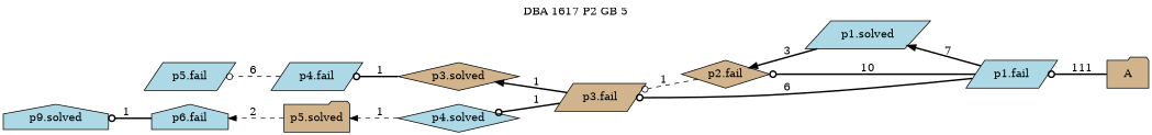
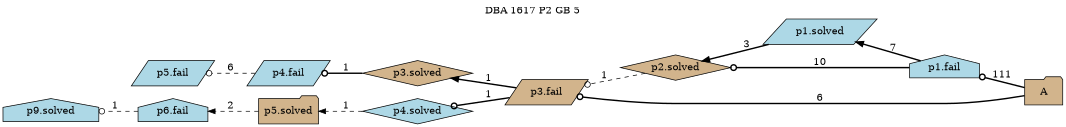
  digraph {
    label=" DBA 1617 P2 GB 5 "
    labelloc=tl
    rankdir=RL
    node [fillcolor=lightblue shape=parallelogram style=filled]
    edge [arrowhead=odot style=bold]
    n1 [fillcolor=tan label=A shape=folder]
-   n2 [label="p1.fail"]
+   n2 [label="p1.fail" shape=house]
    n3 [label="p1.solved"]
-   n4 [fillcolor=tan label="p2.fail" shape=diamond]
+   n4 [fillcolor=tan label="p2.solved" shape=diamond]
    n5 [fillcolor=tan label="p3.fail"]
    n6 [fillcolor=tan label="p3.solved" shape=diamond]
    n7 [label="p4.solved" shape=diamond]
    n8 [label="p4.fail"]
    n9 [fillcolor=tan label="p5.solved" shape=folder]
    n10 [label="p5.fail"]
    n11 [label="p6.fail" shape=house]
    n12 [label="p9.solved" shape=house]
    n1 -> n2 [label=111]
    n2 -> n3 [arrowhead=normal label=7]
    n2 -> n4 [label=10]
-   n2 -> n5 [label=6]
+   n1 -> n5 [label=6]
    n3 -> n4 [arrowhead=normal label=3]
    n4 -> n5 [label=1 style=dashed]
    n5 -> n6 [arrowhead=normal label=1]
    n5 -> n7 [label=1]
    n6 -> n8 [label=1]
    n7 -> n9 [arrowhead=normal label=1 style=dashed]
    n8 -> n10 [label=6 style=dashed]
    n9 -> n11 [arrowhead=normal label=2 style=dashed]
-   n11 -> n12 [label=1]
+   n11 -> n12 [label=1 style=dashed]
  }
